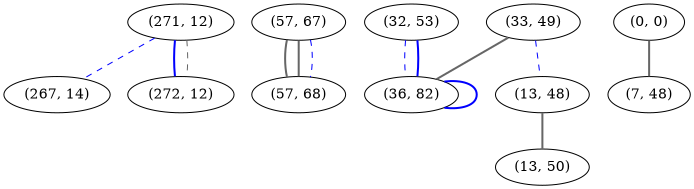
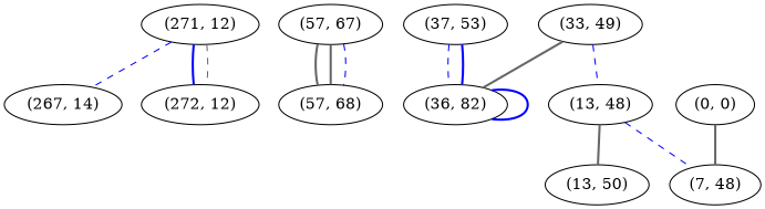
  graph {
    edge [color=blue style=bold weight=1]
    "(271, 12)"
    "(267, 14)"
    "(272, 12)"
    "(57, 67)"
    "(57, 68)"
    n6 [label="(36, 82)"]
-   "(37, 53)" [label="(32, 53)"]
+   "(37, 53)"
    "(33, 49)"
    "(13, 48)"
    "(13, 50)"
    "(7, 48)"
    "(0, 0)"
    "(271, 12)" -- "(267, 14)" [style=dashed]
    "(271, 12)" -- "(272, 12)"
    "(271, 12)" -- "(272, 12)" [color=gray40 style=dashed weight=2]
    "(57, 67)" -- "(57, 68)" [color=gray40]
    "(57, 67)" -- "(57, 68)" [color=gray40]
    "(57, 67)" -- "(57, 68)" [style=dashed]
    n6 -- n6 [weight=2]
    "(37, 53)" -- n6 [style=dashed]
    "(37, 53)" -- n6
    "(33, 49)" -- n6 [color=gray40]
    "(33, 49)" -- "(13, 48)" [style=dashed]
    "(13, 48)" -- "(13, 50)" [color=gray40]
+   "(13, 48)" -- "(7, 48)" [style=dashed]
    "(0, 0)" -- "(7, 48)" [color=gray40 weight=4]
  }
